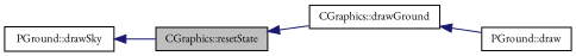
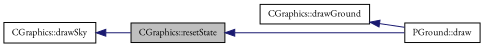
  digraph {
    fontname="EB Garamond"
    rankdir=LR
    node [color=black fillcolor=white fontname="EB Garamond" fontsize=10 shape=record style=filled]
    edge [color=midnightblue dir=back fontname="EB Garamond" fontsize=10 labelfontname=Helvetica labelfontsize=10 style=solid]
    n1 [fillcolor=grey75 fontcolor=black height=0.2 label="CGraphics::resetState" width=0.4]
    n2 [height=0.2 label="CGraphics::drawGround" width=0.4]
    n3 [height=0.2 label="PGround::draw" width=0.4]
-   n4 [height=0.2 label="PGround::drawSky" width=0.4]
-   n1 -> n2
+   n4 [height=0.2 label="CGraphics::drawSky" width=0.4]
+   n1 -> n3
    n2 -> n3
    n4 -> n1
  }
